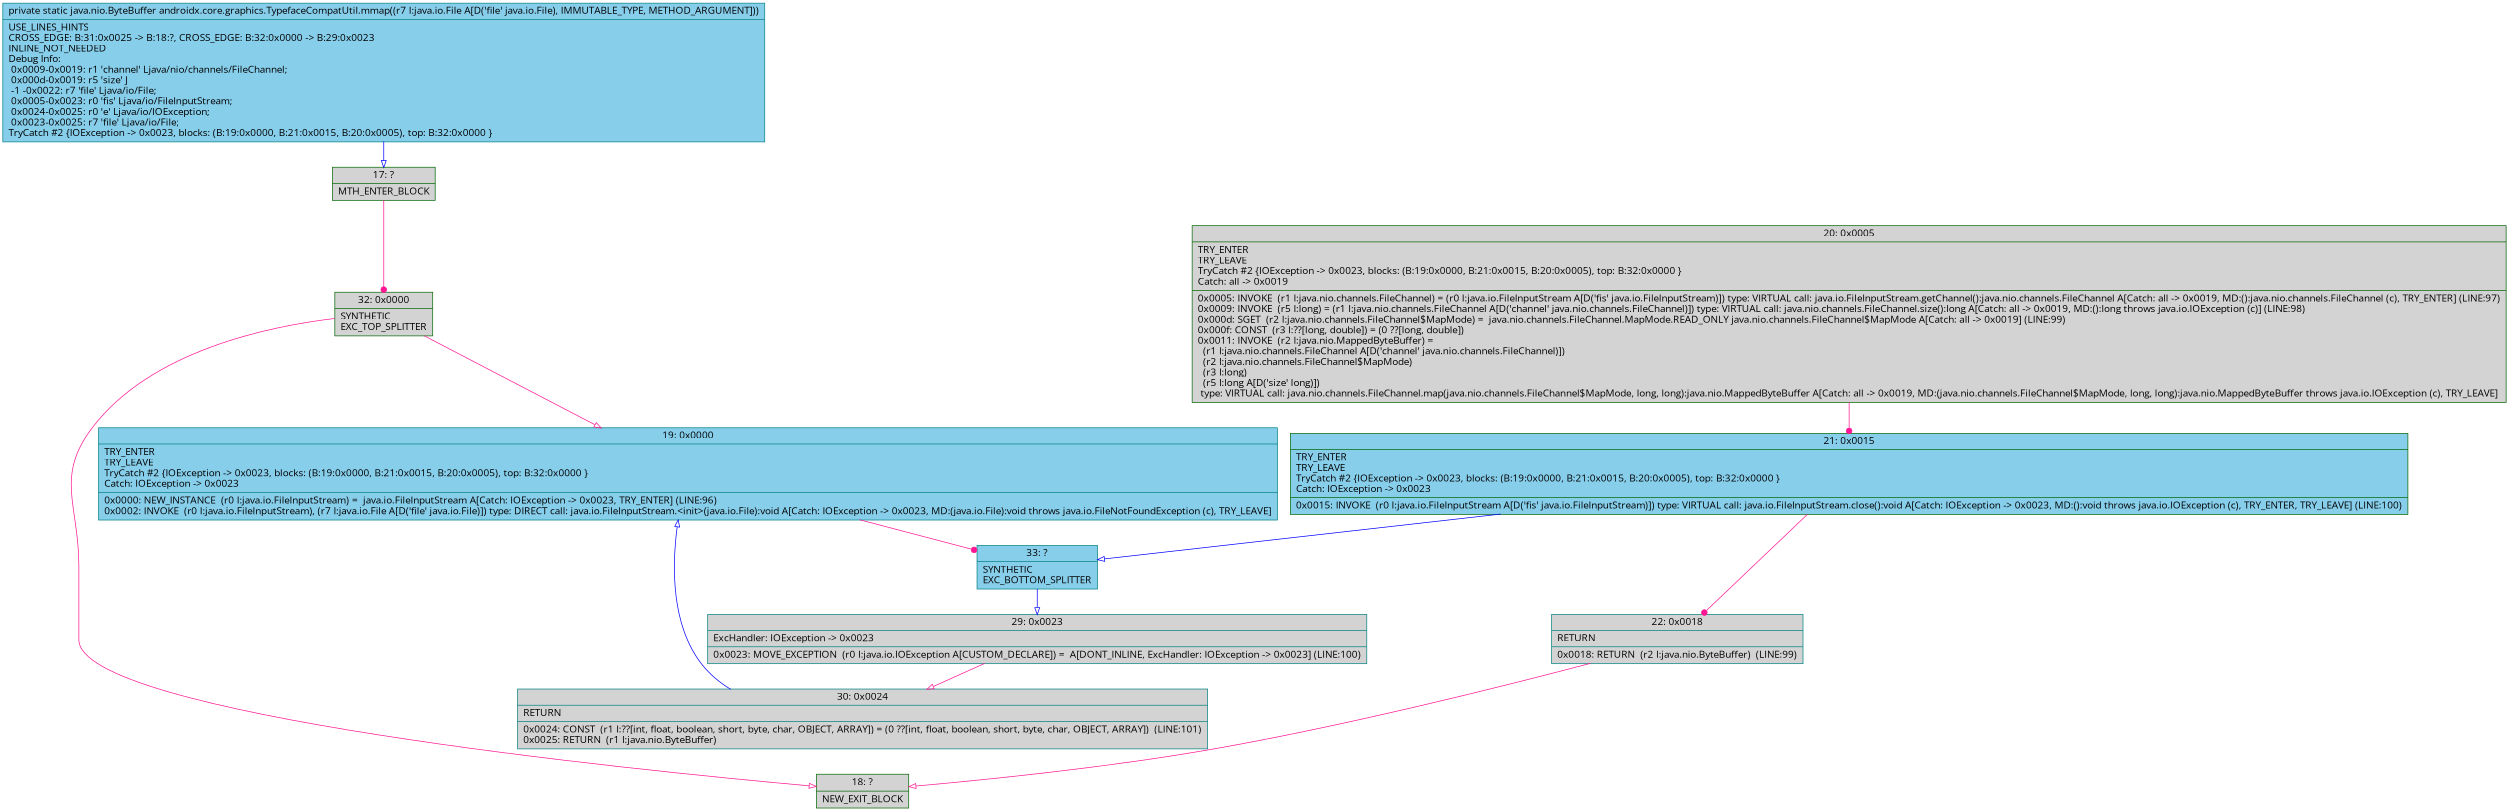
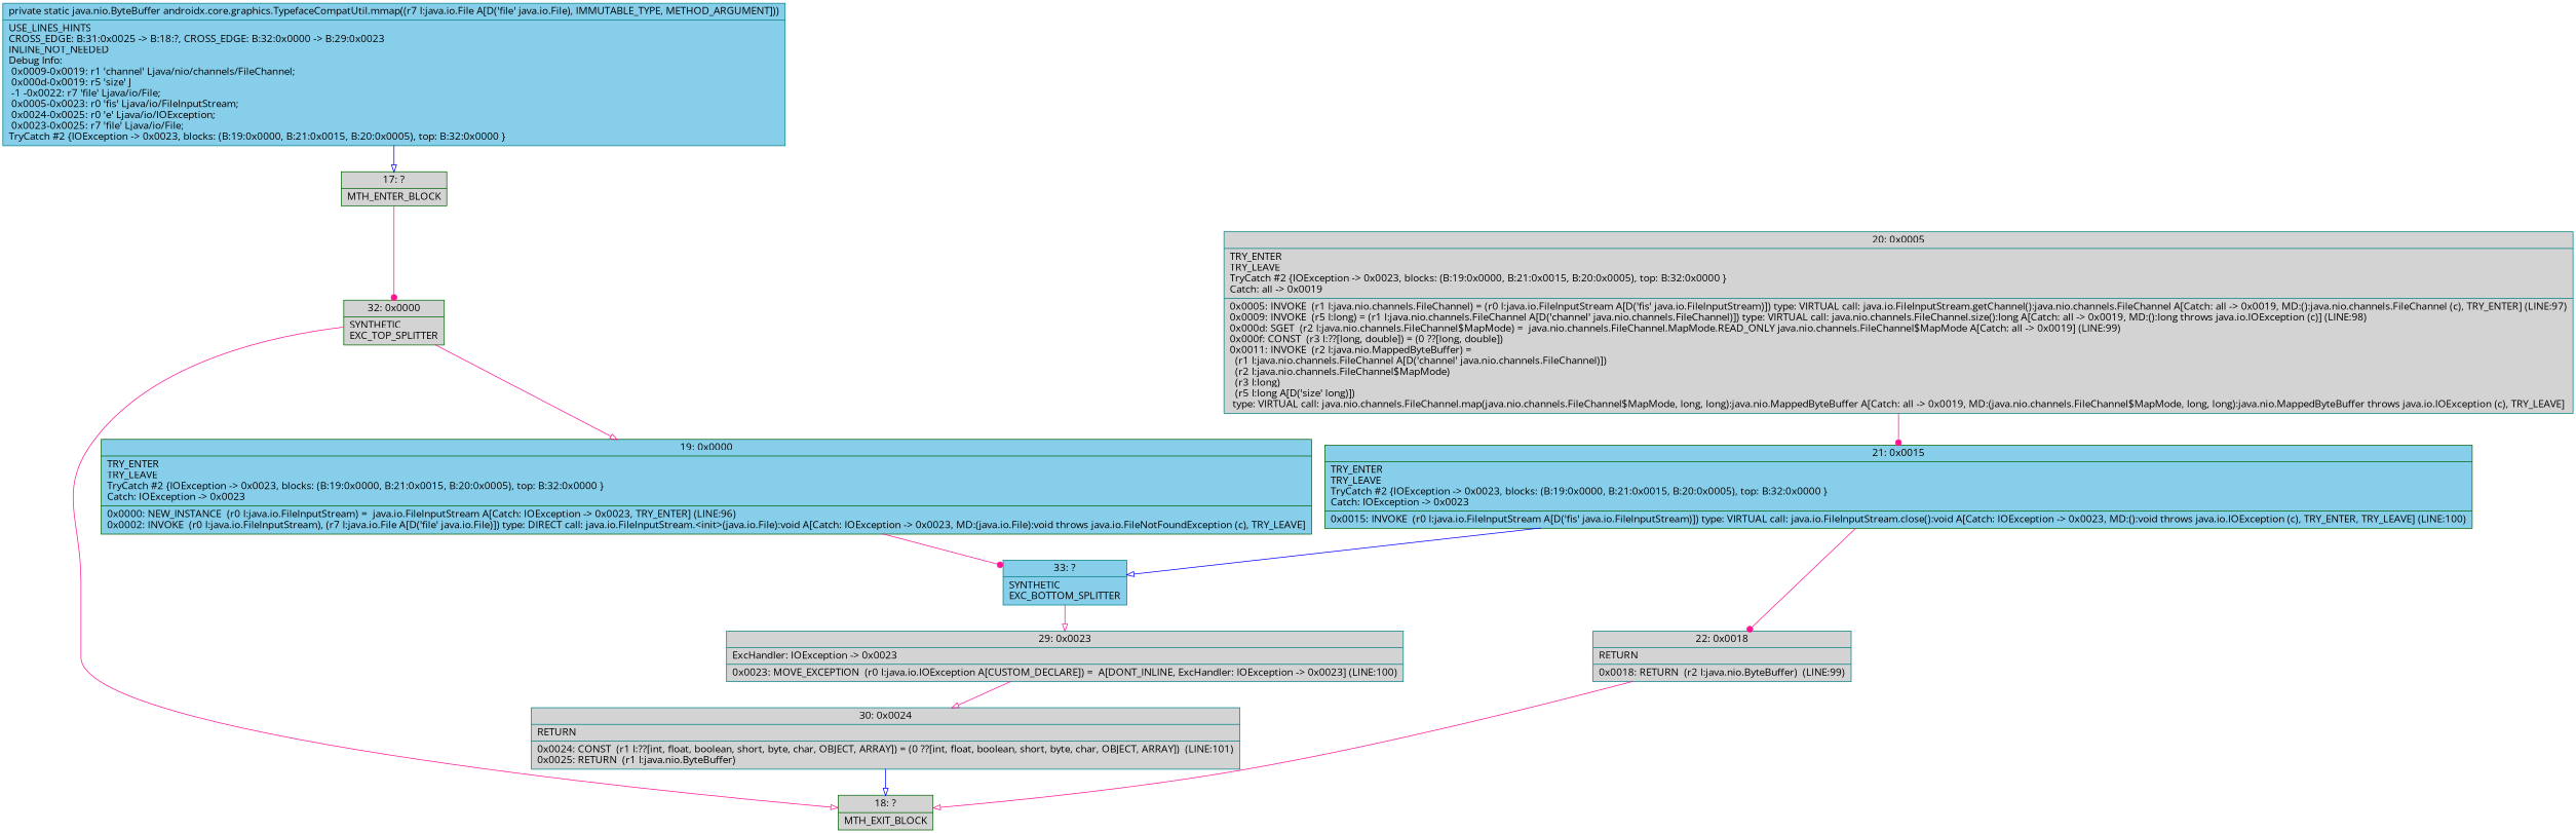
  digraph {
    fontname="Open Sans"
    node [color=teal fillcolor=lightgrey fontname="Open Sans" shape=record style=filled]
    edge [arrowhead=onormal color=deeppink fontname="Open Sans"]
    n1 [color=darkgreen label="{17\:\ ?|MTH_ENTER_BLOCK\l}"]
    n2 [color=darkgreen label="{32\:\ 0x0000|SYNTHETIC\lEXC_TOP_SPLITTER\l}"]
-   n3 [fillcolor=skyblue label="{19\:\ 0x0000|TRY_ENTER\lTRY_LEAVE\lTryCatch #2 \{IOException \-\> 0x0023, blocks: (B:19:0x0000, B:21:0x0015, B:20:0x0005), top: B:32:0x0000 \}\lCatch: IOException \-\> 0x0023\l|0x0000: NEW_INSTANCE  (r0 I:java.io.FileInputStream) =  java.io.FileInputStream A[Catch: IOException \-\> 0x0023, TRY_ENTER] (LINE:96)\l0x0002: INVOKE  (r0 I:java.io.FileInputStream), (r7 I:java.io.File A[D('file' java.io.File)]) type: DIRECT call: java.io.FileInputStream.\<init\>(java.io.File):void A[Catch: IOException \-\> 0x0023, MD:(java.io.File):void throws java.io.FileNotFoundException (c), TRY_LEAVE]\l}"]
-   n4 [color=darkgreen label="{18\:\ ?|NEW_EXIT_BLOCK\l}"]
+   n3 [color=darkgreen fillcolor=skyblue label="{19\:\ 0x0000|TRY_ENTER\lTRY_LEAVE\lTryCatch #2 \{IOException \-\> 0x0023, blocks: (B:19:0x0000, B:21:0x0015, B:20:0x0005), top: B:32:0x0000 \}\lCatch: IOException \-\> 0x0023\l|0x0000: NEW_INSTANCE  (r0 I:java.io.FileInputStream) =  java.io.FileInputStream A[Catch: IOException \-\> 0x0023, TRY_ENTER] (LINE:96)\l0x0002: INVOKE  (r0 I:java.io.FileInputStream), (r7 I:java.io.File A[D('file' java.io.File)]) type: DIRECT call: java.io.FileInputStream.\<init\>(java.io.File):void A[Catch: IOException \-\> 0x0023, MD:(java.io.File):void throws java.io.FileNotFoundException (c), TRY_LEAVE]\l}"]
+   n4 [color=darkgreen label="{18\:\ ?|MTH_EXIT_BLOCK\l}"]
    n5 [fillcolor=skyblue label="{33\:\ ?|SYNTHETIC\lEXC_BOTTOM_SPLITTER\l}"]
    n6 [label="{29\:\ 0x0023|ExcHandler: IOException \-\> 0x0023\l|0x0023: MOVE_EXCEPTION  (r0 I:java.io.IOException A[CUSTOM_DECLARE]) =  A[DONT_INLINE, ExcHandler: IOException \-\> 0x0023] (LINE:100)\l}"]
    n7 [label="{30\:\ 0x0024|RETURN\l|0x0024: CONST  (r1 I:??[int, float, boolean, short, byte, char, OBJECT, ARRAY]) = (0 ??[int, float, boolean, short, byte, char, OBJECT, ARRAY])  (LINE:101)\l0x0025: RETURN  (r1 I:java.nio.ByteBuffer) \l}"]
-   n8 [color=darkgreen label="{20\:\ 0x0005|TRY_ENTER\lTRY_LEAVE\lTryCatch #2 \{IOException \-\> 0x0023, blocks: (B:19:0x0000, B:21:0x0015, B:20:0x0005), top: B:32:0x0000 \}\lCatch: all \-\> 0x0019\l|0x0005: INVOKE  (r1 I:java.nio.channels.FileChannel) = (r0 I:java.io.FileInputStream A[D('fis' java.io.FileInputStream)]) type: VIRTUAL call: java.io.FileInputStream.getChannel():java.nio.channels.FileChannel A[Catch: all \-\> 0x0019, MD:():java.nio.channels.FileChannel (c), TRY_ENTER] (LINE:97)\l0x0009: INVOKE  (r5 I:long) = (r1 I:java.nio.channels.FileChannel A[D('channel' java.nio.channels.FileChannel)]) type: VIRTUAL call: java.nio.channels.FileChannel.size():long A[Catch: all \-\> 0x0019, MD:():long throws java.io.IOException (c)] (LINE:98)\l0x000d: SGET  (r2 I:java.nio.channels.FileChannel$MapMode) =  java.nio.channels.FileChannel.MapMode.READ_ONLY java.nio.channels.FileChannel$MapMode A[Catch: all \-\> 0x0019] (LINE:99)\l0x000f: CONST  (r3 I:??[long, double]) = (0 ??[long, double]) \l0x0011: INVOKE  (r2 I:java.nio.MappedByteBuffer) = \l  (r1 I:java.nio.channels.FileChannel A[D('channel' java.nio.channels.FileChannel)])\l  (r2 I:java.nio.channels.FileChannel$MapMode)\l  (r3 I:long)\l  (r5 I:long A[D('size' long)])\l type: VIRTUAL call: java.nio.channels.FileChannel.map(java.nio.channels.FileChannel$MapMode, long, long):java.nio.MappedByteBuffer A[Catch: all \-\> 0x0019, MD:(java.nio.channels.FileChannel$MapMode, long, long):java.nio.MappedByteBuffer throws java.io.IOException (c), TRY_LEAVE]\l}"]
+   n8 [label="{20\:\ 0x0005|TRY_ENTER\lTRY_LEAVE\lTryCatch #2 \{IOException \-\> 0x0023, blocks: (B:19:0x0000, B:21:0x0015, B:20:0x0005), top: B:32:0x0000 \}\lCatch: all \-\> 0x0019\l|0x0005: INVOKE  (r1 I:java.nio.channels.FileChannel) = (r0 I:java.io.FileInputStream A[D('fis' java.io.FileInputStream)]) type: VIRTUAL call: java.io.FileInputStream.getChannel():java.nio.channels.FileChannel A[Catch: all \-\> 0x0019, MD:():java.nio.channels.FileChannel (c), TRY_ENTER] (LINE:97)\l0x0009: INVOKE  (r5 I:long) = (r1 I:java.nio.channels.FileChannel A[D('channel' java.nio.channels.FileChannel)]) type: VIRTUAL call: java.nio.channels.FileChannel.size():long A[Catch: all \-\> 0x0019, MD:():long throws java.io.IOException (c)] (LINE:98)\l0x000d: SGET  (r2 I:java.nio.channels.FileChannel$MapMode) =  java.nio.channels.FileChannel.MapMode.READ_ONLY java.nio.channels.FileChannel$MapMode A[Catch: all \-\> 0x0019] (LINE:99)\l0x000f: CONST  (r3 I:??[long, double]) = (0 ??[long, double]) \l0x0011: INVOKE  (r2 I:java.nio.MappedByteBuffer) = \l  (r1 I:java.nio.channels.FileChannel A[D('channel' java.nio.channels.FileChannel)])\l  (r2 I:java.nio.channels.FileChannel$MapMode)\l  (r3 I:long)\l  (r5 I:long A[D('size' long)])\l type: VIRTUAL call: java.nio.channels.FileChannel.map(java.nio.channels.FileChannel$MapMode, long, long):java.nio.MappedByteBuffer A[Catch: all \-\> 0x0019, MD:(java.nio.channels.FileChannel$MapMode, long, long):java.nio.MappedByteBuffer throws java.io.IOException (c), TRY_LEAVE]\l}"]
    n9 [color=darkgreen fillcolor=skyblue label="{21\:\ 0x0015|TRY_ENTER\lTRY_LEAVE\lTryCatch #2 \{IOException \-\> 0x0023, blocks: (B:19:0x0000, B:21:0x0015, B:20:0x0005), top: B:32:0x0000 \}\lCatch: IOException \-\> 0x0023\l|0x0015: INVOKE  (r0 I:java.io.FileInputStream A[D('fis' java.io.FileInputStream)]) type: VIRTUAL call: java.io.FileInputStream.close():void A[Catch: IOException \-\> 0x0023, MD:():void throws java.io.IOException (c), TRY_ENTER, TRY_LEAVE] (LINE:100)\l}"]
    n10 [label="{22\:\ 0x0018|RETURN\l|0x0018: RETURN  (r2 I:java.nio.ByteBuffer)  (LINE:99)\l}"]
    n11 [fillcolor=skyblue label="{private static java.nio.ByteBuffer androidx.core.graphics.TypefaceCompatUtil.mmap((r7 I:java.io.File A[D('file' java.io.File), IMMUTABLE_TYPE, METHOD_ARGUMENT]))  | USE_LINES_HINTS\lCROSS_EDGE: B:31:0x0025 \-\> B:18:?, CROSS_EDGE: B:32:0x0000 \-\> B:29:0x0023\lINLINE_NOT_NEEDED\lDebug Info:\l  0x0009\-0x0019: r1 'channel' Ljava\/nio\/channels\/FileChannel;\l  0x000d\-0x0019: r5 'size' J\l  \-1 \-0x0022: r7 'file' Ljava\/io\/File;\l  0x0005\-0x0023: r0 'fis' Ljava\/io\/FileInputStream;\l  0x0024\-0x0025: r0 'e' Ljava\/io\/IOException;\l  0x0023\-0x0025: r7 'file' Ljava\/io\/File;\lTryCatch #2 \{IOException \-\> 0x0023, blocks: (B:19:0x0000, B:21:0x0015, B:20:0x0005), top: B:32:0x0000 \}\l}"]
    n1 -> n2 [arrowhead=dot]
    n2 -> n3
    n2 -> n4
    n3 -> n5 [arrowhead=dot]
-   n5 -> n6 [color=blue]
+   n5 -> n6
    n6 -> n7
-   n7 -> n3 [color=blue]
+   n7 -> n4 [color=blue]
    n8 -> n9 [arrowhead=dot]
    n9 -> n5 [color=blue]
    n9 -> n10 [arrowhead=dot]
    n10 -> n4
    n11 -> n1 [color=blue]
  }
